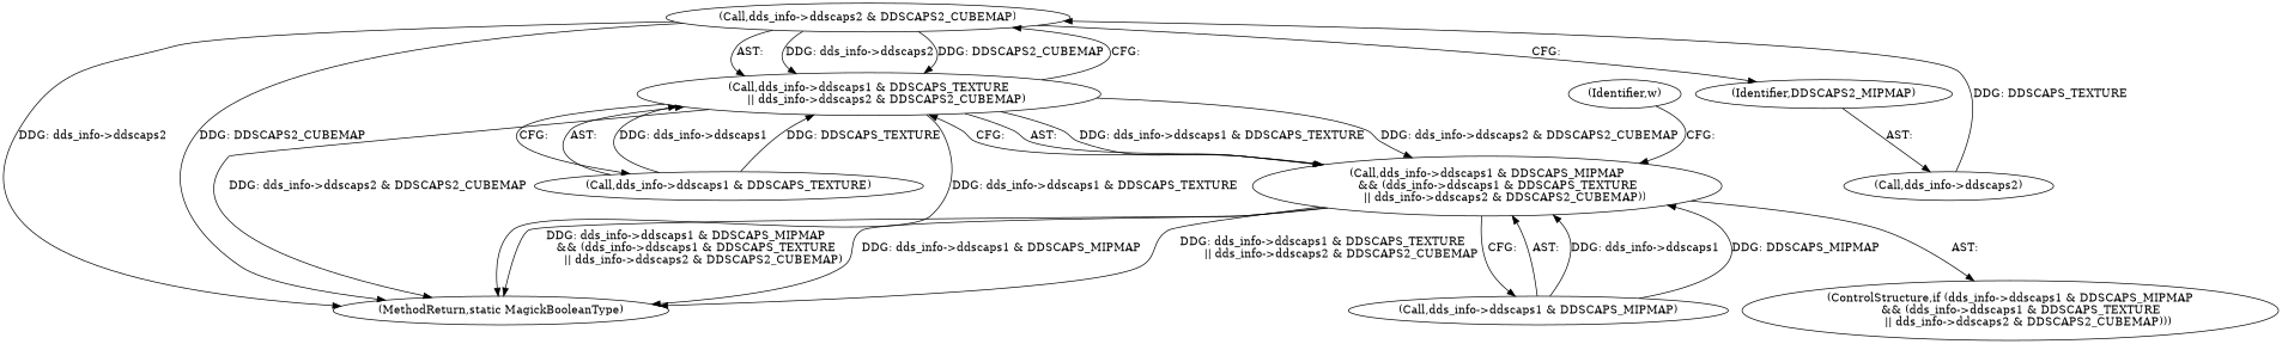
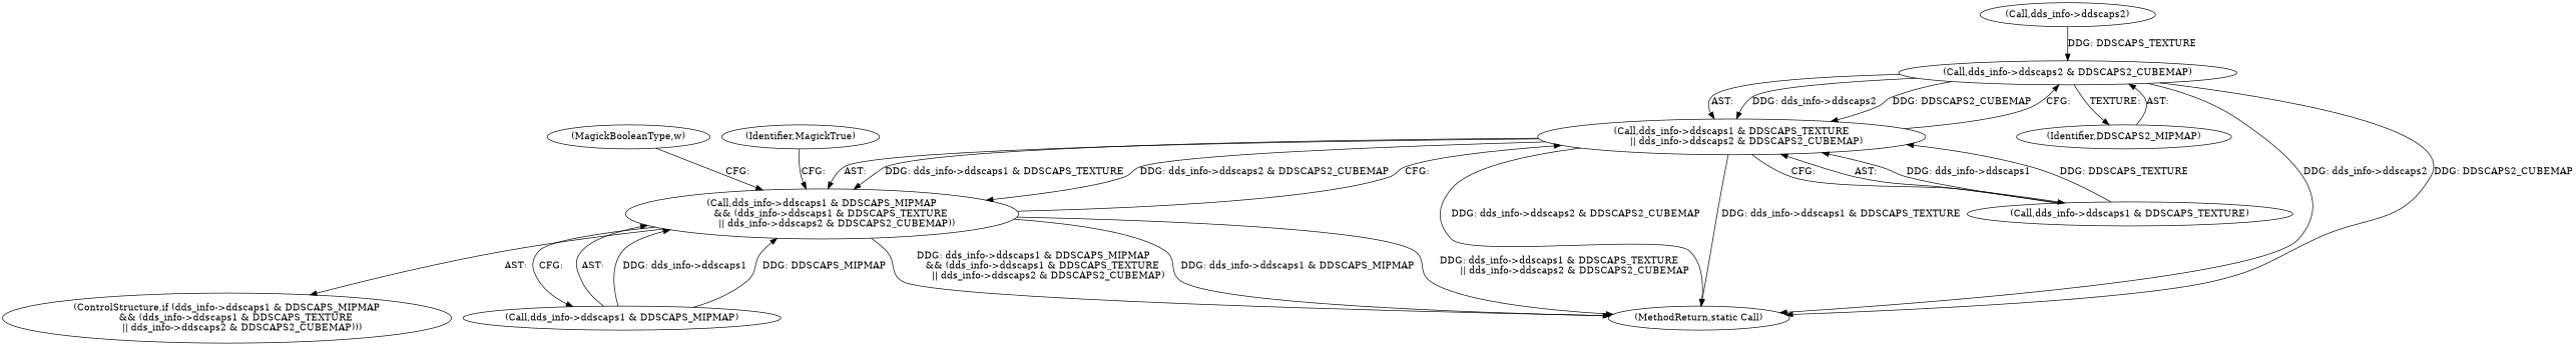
  digraph {
    n1 [label="(Call,dds_info->ddscaps2 & DDSCAPS2_CUBEMAP)"]
    n2 [label="(Call,dds_info->ddscaps1 & DDSCAPS_TEXTURE\n          || dds_info->ddscaps2 & DDSCAPS2_CUBEMAP)"]
    n3 [label="(Identifier,DDSCAPS2_MIPMAP)"]
-   n4 [label="(MethodReturn,static MagickBooleanType)"]
+   n4 [label="(MethodReturn,static Call)"]
    n5 [label="(Call,dds_info->ddscaps1 & DDSCAPS_MIPMAP\n      && (dds_info->ddscaps1 & DDSCAPS_TEXTURE\n          || dds_info->ddscaps2 & DDSCAPS2_CUBEMAP))"]
    n6 [label="(Call,dds_info->ddscaps1 & DDSCAPS_TEXTURE)"]
    n7 [label="(ControlStructure,if (dds_info->ddscaps1 & DDSCAPS_MIPMAP\n      && (dds_info->ddscaps1 & DDSCAPS_TEXTURE\n          || dds_info->ddscaps2 & DDSCAPS2_CUBEMAP)))"]
    n8 [label="(Call,dds_info->ddscaps1 & DDSCAPS_MIPMAP)"]
    n9 [label="(Call,dds_info->ddscaps2)"]
-   n10 [label="(Identifier,w)"]
+   n10 [label="(MagickBooleanType,w)"]
+   n11 [label="(Identifier,MagickTrue)"]
    n1 -> n2 [label="AST: "]
    n1 -> n2 [label="DDG: dds_info->ddscaps2"]
    n1 -> n2 [label="DDG: DDSCAPS2_CUBEMAP"]
-   n1 -> n3 [label="CFG: "]
+   n1 -> n3 [label="TEXTURE: "]
    n1 -> n4 [label="DDG: dds_info->ddscaps2"]
    n1 -> n4 [label="DDG: DDSCAPS2_CUBEMAP"]
    n2 -> n1 [label="CFG: "]
    n2 -> n4 [label="DDG: dds_info->ddscaps2 & DDSCAPS2_CUBEMAP"]
    n2 -> n4 [label="DDG: dds_info->ddscaps1 & DDSCAPS_TEXTURE"]
    n2 -> n5 [label="AST: "]
    n2 -> n5 [label="DDG: dds_info->ddscaps1 & DDSCAPS_TEXTURE"]
    n2 -> n5 [label="DDG: dds_info->ddscaps2 & DDSCAPS2_CUBEMAP"]
    n2 -> n6 [label="CFG: "]
-   n3 -> n9 [label="AST: "]
+   n3 -> n1 [label="AST: "]
    n5 -> n2 [label="CFG: "]
    n5 -> n4 [label="DDG: dds_info->ddscaps1 & DDSCAPS_MIPMAP\n      && (dds_info->ddscaps1 & DDSCAPS_TEXTURE\n          || dds_info->ddscaps2 & DDSCAPS2_CUBEMAP)"]
    n5 -> n4 [label="DDG: dds_info->ddscaps1 & DDSCAPS_MIPMAP"]
    n5 -> n4 [label="DDG: dds_info->ddscaps1 & DDSCAPS_TEXTURE\n          || dds_info->ddscaps2 & DDSCAPS2_CUBEMAP"]
    n5 -> n7 [label="AST: "]
    n5 -> n8 [label="CFG: "]
    n6 -> n2 [label="AST: "]
    n6 -> n2 [label="DDG: dds_info->ddscaps1"]
    n6 -> n2 [label="DDG: DDSCAPS_TEXTURE"]
    n8 -> n5 [label="AST: "]
    n8 -> n5 [label="DDG: dds_info->ddscaps1"]
    n8 -> n5 [label="DDG: DDSCAPS_MIPMAP"]
    n9 -> n1 [label="DDG: DDSCAPS_TEXTURE"]
    n10 -> n5 [label="CFG: "]
+   n11 -> n5 [label="CFG: "]
  }
